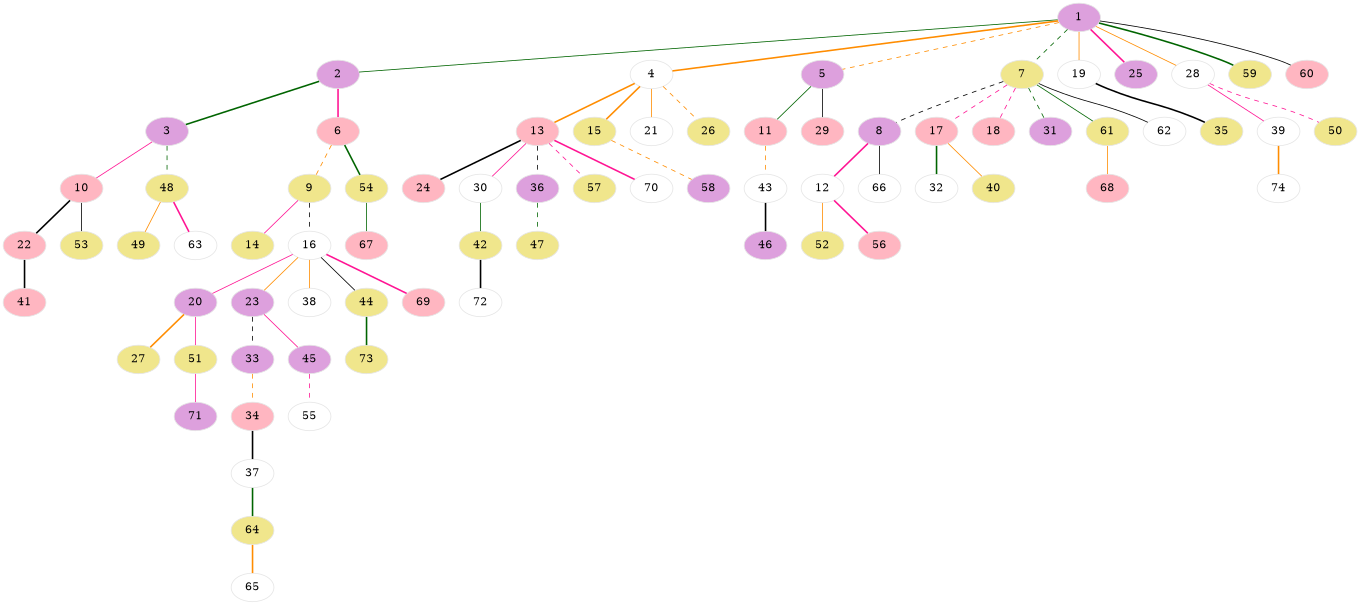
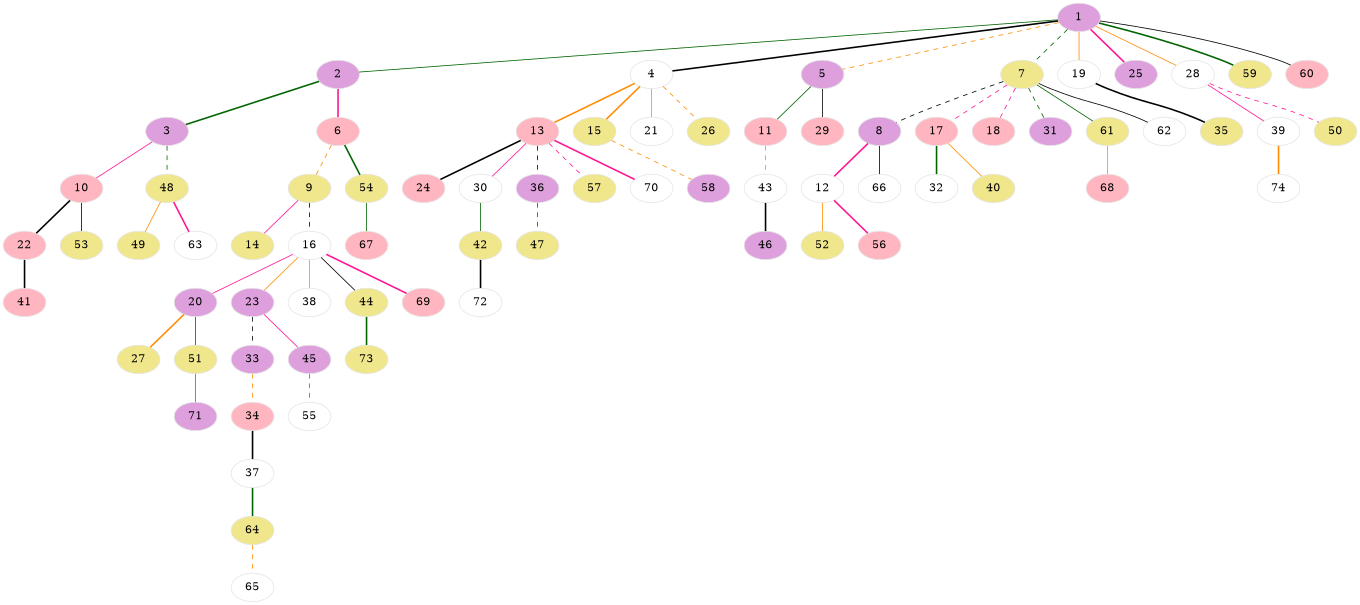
  graph {
    node [color=gray90 fillcolor=khaki style=filled]
    edge [color=darkorange style=solid]
    1 [fillcolor=plum]
    2 [fillcolor=plum]
    4 [fillcolor=white]
    5 [fillcolor=plum]
    7
    19 [fillcolor=white]
    25 [fillcolor=plum]
    28 [fillcolor=white]
    59
    60 [fillcolor=lightpink]
    3 [fillcolor=plum]
    6 [fillcolor=lightpink]
    13 [fillcolor=lightpink]
    15
    21 [fillcolor=white]
    26
    11 [fillcolor=lightpink]
    29 [fillcolor=lightpink]
    8 [fillcolor=plum]
    17 [fillcolor=lightpink]
    18 [fillcolor=lightpink]
    31 [fillcolor=plum]
    61
    62 [fillcolor=white]
    35
    39 [fillcolor=white]
    50
    10 [fillcolor=lightpink]
    48
    9
    54
    22 [fillcolor=lightpink]
    53
    49
    63 [fillcolor=white]
    24 [fillcolor=lightpink]
    30 [fillcolor=white]
    36 [fillcolor=plum]
    57
    70 [fillcolor=white]
    58 [fillcolor=plum]
    43 [fillcolor=white]
    14
    16 [fillcolor=white]
    67 [fillcolor=lightpink]
    12 [fillcolor=white]
    66 [fillcolor=white]
    32 [fillcolor=white]
    40
    68 [fillcolor=lightpink]
    52
    56 [fillcolor=lightpink]
    20 [fillcolor=plum]
    23 [fillcolor=plum]
    38 [fillcolor=white]
    44
    69 [fillcolor=lightpink]
    41 [fillcolor=lightpink]
    46 [fillcolor=plum]
    42
    47
    27
    51
    33 [fillcolor=plum]
    45 [fillcolor=plum]
    73
    71 [fillcolor=plum]
    34 [fillcolor=lightpink]
    55 [fillcolor=white]
    74 [fillcolor=white]
    72 [fillcolor=white]
    37 [fillcolor=white]
    64
    65 [fillcolor=white]
    1 -- 2 [color=darkgreen]
-   1 -- 4 [style=bold]
+   1 -- 4 [color=black style=bold]
    1 -- 5 [style=dashed]
    1 -- 7 [color=darkgreen style=dashed]
    1 -- 19
    1 -- 25 [color=deeppink style=bold]
    1 -- 28
    1 -- 59 [color=darkgreen style=bold]
    1 -- 60 [color=black]
    2 -- 3 [color=darkgreen style=bold]
    2 -- 6 [color=deeppink style=bold]
    4 -- 13 [style=bold]
    4 -- 15 [style=bold]
    4 -- 21
    4 -- 26 [style=dashed]
    5 -- 11 [color=darkgreen]
    5 -- 29 [color=black]
    7 -- 8 [color=black style=dashed]
    7 -- 17 [color=deeppink style=dashed]
    7 -- 18 [color=deeppink style=dashed]
    7 -- 31 [color=darkgreen style=dashed]
    7 -- 61 [color=darkgreen]
    7 -- 62 [color=black]
    19 -- 35 [color=black style=bold]
    28 -- 39 [color=deeppink]
    28 -- 50 [color=deeppink style=dashed]
    3 -- 10 [color=deeppink]
    3 -- 48 [color=darkgreen style=dashed]
    6 -- 9 [style=dashed]
    6 -- 54 [color=darkgreen style=bold]
    13 -- 24 [color=black style=bold]
    13 -- 30 [color=deeppink]
    13 -- 36 [color=black style=dashed]
    13 -- 57 [color=deeppink style=dashed]
    13 -- 70 [color=deeppink style=bold]
    15 -- 58 [style=dashed]
    11 -- 43 [style=dashed]
    8 -- 12 [color=deeppink style=bold]
    8 -- 66 [color=black]
    17 -- 32 [color=darkgreen style=bold]
    17 -- 40
    61 -- 68
    39 -- 74 [style=bold]
    10 -- 22 [color=black style=bold]
    10 -- 53 [color=black]
    48 -- 49
    48 -- 63 [color=deeppink style=bold]
    9 -- 14 [color=deeppink]
    9 -- 16 [color=black style=dashed]
    54 -- 67 [color=darkgreen]
    22 -- 41 [color=black style=bold]
    30 -- 42 [color=darkgreen]
    36 -- 47 [color=darkgreen style=dashed]
    43 -- 46 [color=black style=bold]
    16 -- 20 [color=deeppink]
    16 -- 23
    16 -- 38
    16 -- 44 [color=black]
    16 -- 69 [color=deeppink style=bold]
    12 -- 52
    12 -- 56 [color=deeppink style=bold]
    20 -- 27 [style=bold]
-   20 -- 51 [color=deeppink]
+   20 -- 51 [color=darkgreen]
    23 -- 33 [color=black style=dashed]
    23 -- 45 [color=deeppink]
    44 -- 73 [color=darkgreen style=bold]
    42 -- 72 [color=black style=bold]
    51 -- 71 [color=deeppink]
    33 -- 34 [style=dashed]
    45 -- 55 [color=deeppink style=dashed]
    34 -- 37 [color=black style=bold]
    37 -- 64 [color=darkgreen style=bold]
-   64 -- 65 [style=bold]
+   64 -- 65 [style=dashed]
  }
